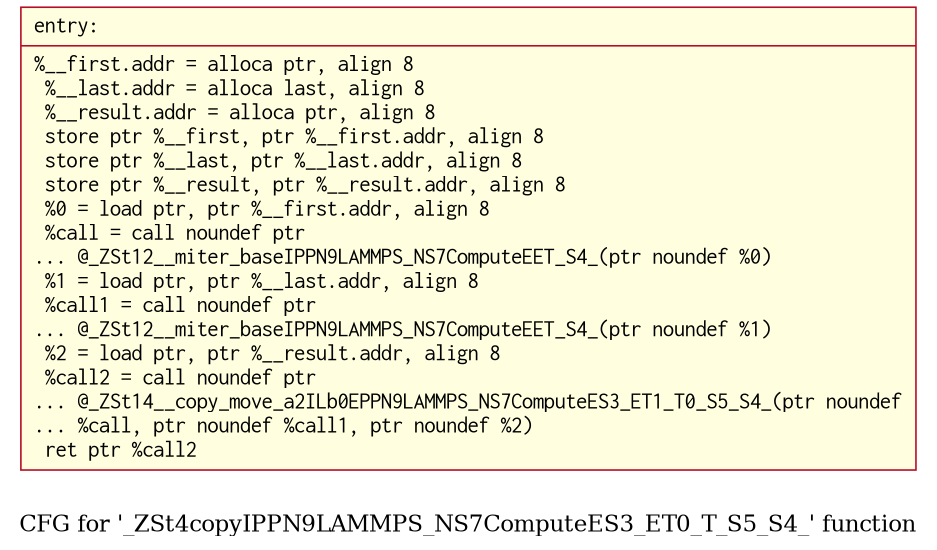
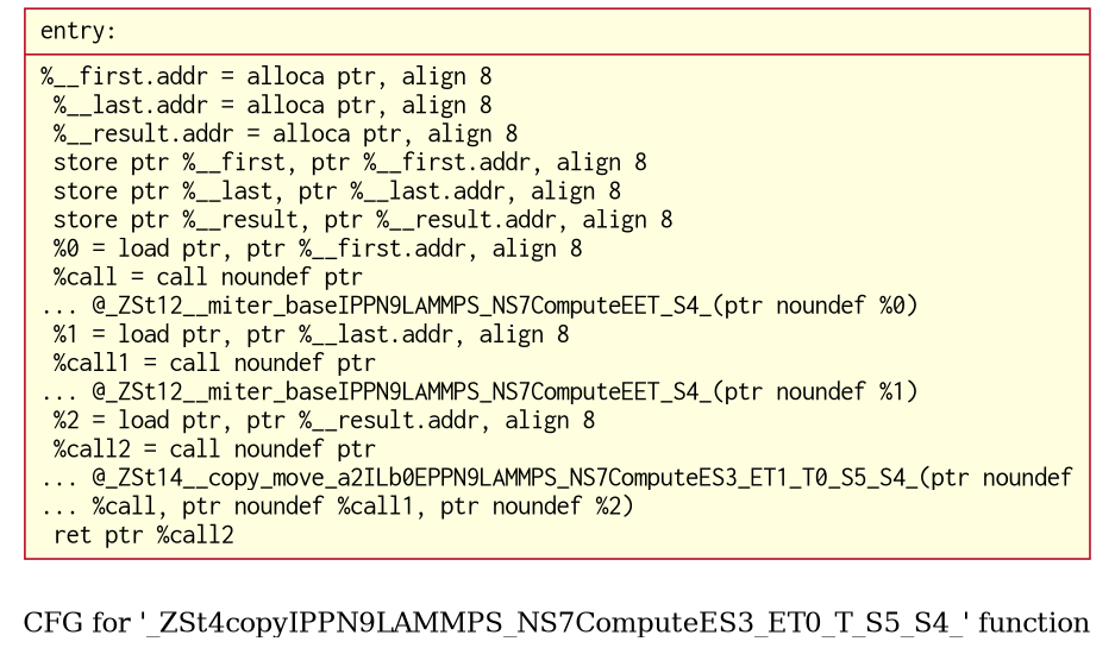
  digraph {
    label="CFG for '_ZSt4copyIPPN9LAMMPS_NS7ComputeES3_ET0_T_S5_S4_' function"
-   n1 [color="#b70d28ff" fillcolor=lightyellow fontname=Courier label="{entry:\l|  %__first.addr = alloca ptr, align 8\l  %__last.addr = alloca last, align 8\l  %__result.addr = alloca ptr, align 8\l  store ptr %__first, ptr %__first.addr, align 8\l  store ptr %__last, ptr %__last.addr, align 8\l  store ptr %__result, ptr %__result.addr, align 8\l  %0 = load ptr, ptr %__first.addr, align 8\l  %call = call noundef ptr\l... @_ZSt12__miter_baseIPPN9LAMMPS_NS7ComputeEET_S4_(ptr noundef %0)\l  %1 = load ptr, ptr %__last.addr, align 8\l  %call1 = call noundef ptr\l... @_ZSt12__miter_baseIPPN9LAMMPS_NS7ComputeEET_S4_(ptr noundef %1)\l  %2 = load ptr, ptr %__result.addr, align 8\l  %call2 = call noundef ptr\l... @_ZSt14__copy_move_a2ILb0EPPN9LAMMPS_NS7ComputeES3_ET1_T0_S5_S4_(ptr noundef\l... %call, ptr noundef %call1, ptr noundef %2)\l  ret ptr %call2\l}" shape=record style=filled]
+   n1 [color="#b70d28ff" fillcolor=lightyellow fontname=Courier label="{entry:\l|  %__first.addr = alloca ptr, align 8\l  %__last.addr = alloca ptr, align 8\l  %__result.addr = alloca ptr, align 8\l  store ptr %__first, ptr %__first.addr, align 8\l  store ptr %__last, ptr %__last.addr, align 8\l  store ptr %__result, ptr %__result.addr, align 8\l  %0 = load ptr, ptr %__first.addr, align 8\l  %call = call noundef ptr\l... @_ZSt12__miter_baseIPPN9LAMMPS_NS7ComputeEET_S4_(ptr noundef %0)\l  %1 = load ptr, ptr %__last.addr, align 8\l  %call1 = call noundef ptr\l... @_ZSt12__miter_baseIPPN9LAMMPS_NS7ComputeEET_S4_(ptr noundef %1)\l  %2 = load ptr, ptr %__result.addr, align 8\l  %call2 = call noundef ptr\l... @_ZSt14__copy_move_a2ILb0EPPN9LAMMPS_NS7ComputeES3_ET1_T0_S5_S4_(ptr noundef\l... %call, ptr noundef %call1, ptr noundef %2)\l  ret ptr %call2\l}" shape=record style=filled]
  }
